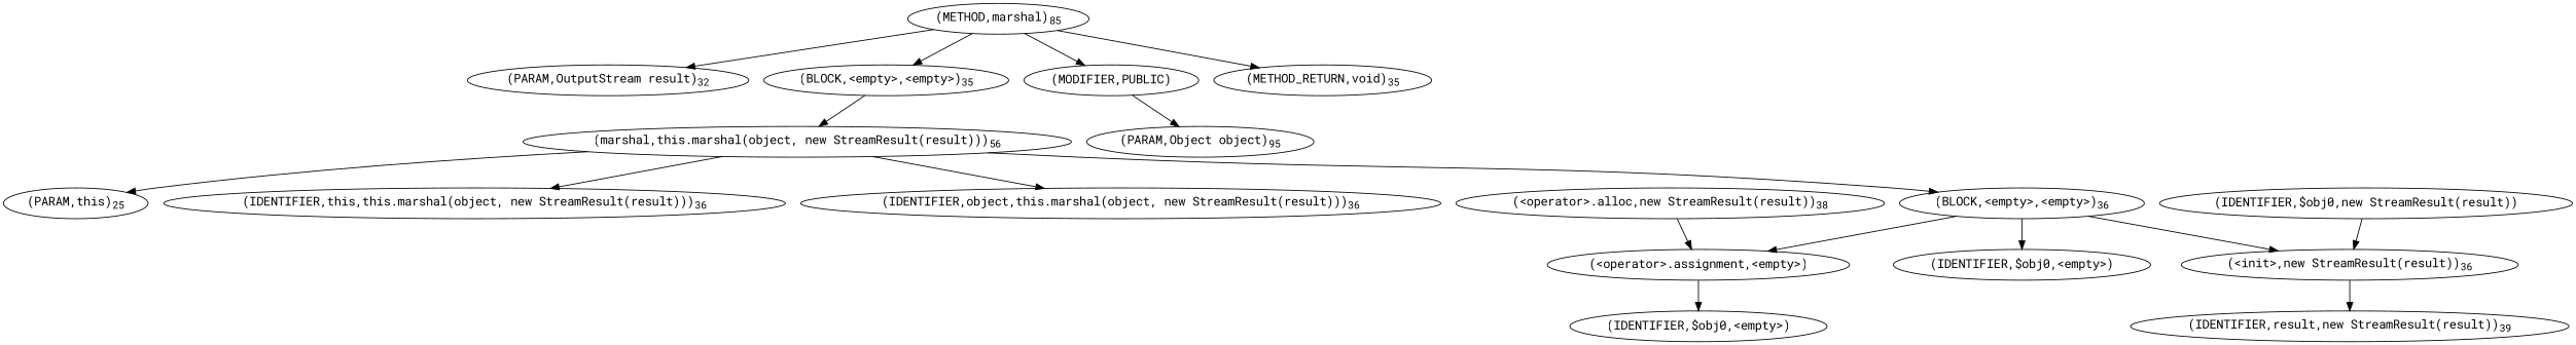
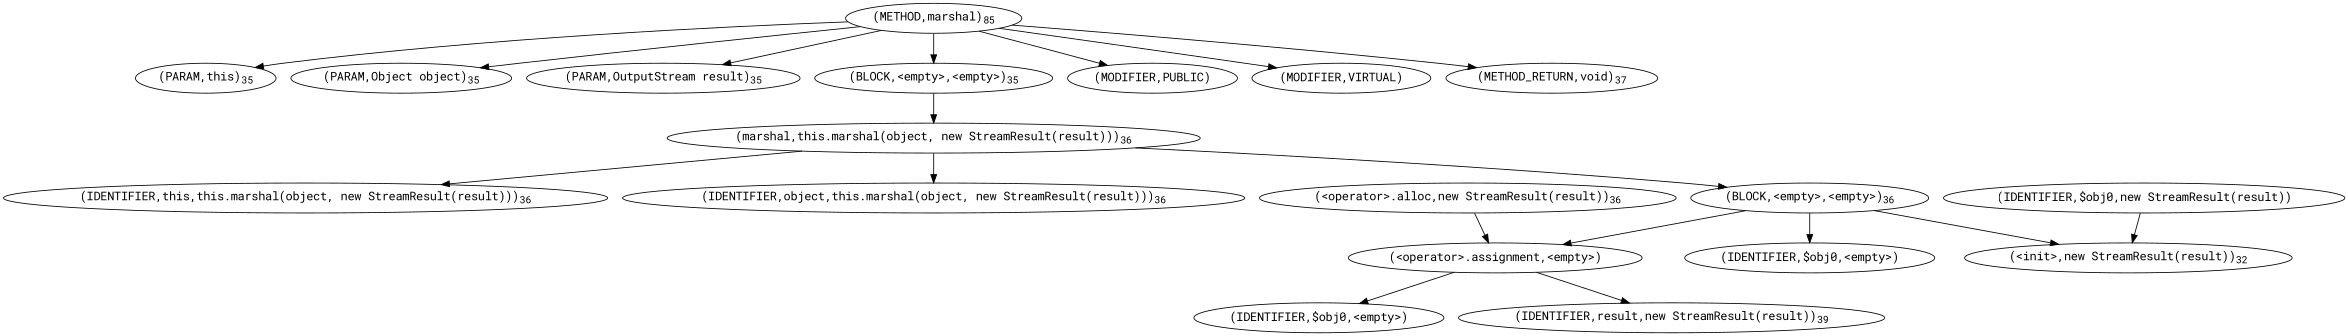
  digraph {
    fontname="Roboto Mono"
    node [fontname="Roboto Mono"]
    edge [fontname="Roboto Mono"]
    n1 [label=<(METHOD,marshal)<SUB>85</SUB>>]
-   n2 [label=<(PARAM,this)<SUB>25</SUB>>]
-   n3 [label=<(PARAM,Object object)<SUB>95</SUB>>]
-   n4 [label=<(PARAM,OutputStream result)<SUB>32</SUB>>]
+   n2 [label=<(PARAM,this)<SUB>35</SUB>>]
+   n3 [label=<(PARAM,Object object)<SUB>35</SUB>>]
+   n4 [label=<(PARAM,OutputStream result)<SUB>35</SUB>>]
    n5 [label=<(BLOCK,&lt;empty&gt;,&lt;empty&gt;)<SUB>35</SUB>>]
    n6 [label=<(MODIFIER,PUBLIC)>]
-   n8 [label=<(METHOD_RETURN,void)<SUB>35</SUB>>]
-   n9 [label=<(marshal,this.marshal(object, new StreamResult(result)))<SUB>56</SUB>>]
+   n7 [label=<(MODIFIER,VIRTUAL)>]
+   n8 [label=<(METHOD_RETURN,void)<SUB>37</SUB>>]
+   n9 [label=<(marshal,this.marshal(object, new StreamResult(result)))<SUB>36</SUB>>]
    n10 [label=<(IDENTIFIER,this,this.marshal(object, new StreamResult(result)))<SUB>36</SUB>>]
    n11 [label=<(IDENTIFIER,object,this.marshal(object, new StreamResult(result)))<SUB>36</SUB>>]
    n12 [label=<(BLOCK,&lt;empty&gt;,&lt;empty&gt;)<SUB>36</SUB>>]
    n13 [label=<(&lt;operator&gt;.assignment,&lt;empty&gt;)>]
-   n14 [label=<(&lt;init&gt;,new StreamResult(result))<SUB>36</SUB>>]
+   n14 [label=<(&lt;init&gt;,new StreamResult(result))<SUB>32</SUB>>]
    n15 [label=<(IDENTIFIER,$obj0,&lt;empty&gt;)>]
    n16 [label=<(IDENTIFIER,$obj0,&lt;empty&gt;)>]
    n17 [label=<(IDENTIFIER,result,new StreamResult(result))<SUB>39</SUB>>]
-   n18 [label=<(&lt;operator&gt;.alloc,new StreamResult(result))<SUB>38</SUB>>]
+   n18 [label=<(&lt;operator&gt;.alloc,new StreamResult(result))<SUB>36</SUB>>]
    n19 [label=<(IDENTIFIER,$obj0,new StreamResult(result))>]
-   n9 -> n2
-   n6 -> n3
+   n1 -> n2
+   n1 -> n3
    n1 -> n4
    n1 -> n5
    n1 -> n6
+   n1 -> n7
    n1 -> n8
    n5 -> n9
    n9 -> n10
    n9 -> n11
    n9 -> n12
    n12 -> n13
    n12 -> n14
    n12 -> n15
    n13 -> n16
-   n14 -> n17
+   n13 -> n17
    n18 -> n13
    n19 -> n14
  }
